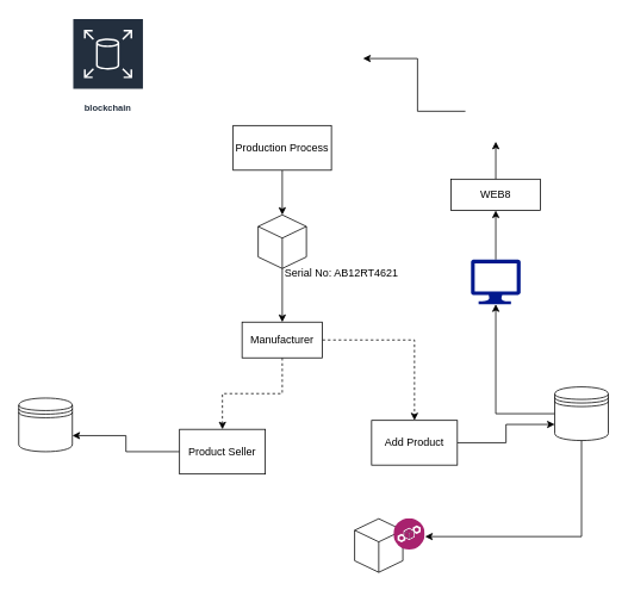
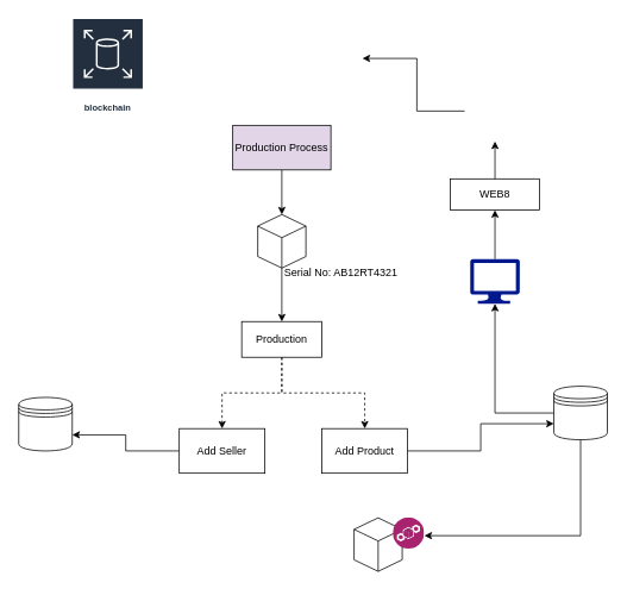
  <mxCell id="0" />
  <mxCell id="1" parent="0" />
  <mxCell id="2" style="edgeStyle=orthogonalEdgeStyle;rounded=0;orthogonalLoop=1;jettySize=auto;html=1;entryX=0.5;entryY=0;entryDx=0;entryDy=0;entryPerimeter=0;" parent="1" source="3" target="9" edge="1"><mxGeometry relative="1" as="geometry" /></mxCell>
- <mxCell id="3" value="Production Process" style="rounded=0;whiteSpace=wrap;html=1;" parent="1" vertex="1"><mxGeometry x="260" y="140" width="110" height="50" as="geometry" /></mxCell>
+ <mxCell id="3" value="Production Process" style="rounded=0;whiteSpace=wrap;html=1;fillColor=#e1d5e7;" parent="1" vertex="1"><mxGeometry x="260" y="140" width="110" height="50" as="geometry" /></mxCell>
  <mxCell id="4" style="edgeStyle=orthogonalEdgeStyle;rounded=0;orthogonalLoop=1;jettySize=auto;html=1;entryX=0.5;entryY=0;entryDx=0;entryDy=0;dashed=1;" parent="1" source="6" target="11" edge="1"><mxGeometry relative="1" as="geometry" /></mxCell>
  <mxCell id="5" style="edgeStyle=orthogonalEdgeStyle;rounded=0;orthogonalLoop=1;jettySize=auto;html=1;entryX=0.5;entryY=0;entryDx=0;entryDy=0;dashed=1;" parent="1" source="6" target="13" edge="1"><mxGeometry relative="1" as="geometry" /></mxCell>
- <mxCell id="6" value="Manufacturer" style="rounded=0;whiteSpace=wrap;html=1;" parent="1" vertex="1"><mxGeometry x="270" y="360" width="90" height="40" as="geometry" /></mxCell>
+ <mxCell id="6" value="Production" style="rounded=0;whiteSpace=wrap;html=1;" parent="1" vertex="1"><mxGeometry x="270" y="360" width="90" height="40" as="geometry" /></mxCell>
  <mxCell id="7" value="" style="shape=image;html=1;verticalAlign=top;verticalLabelPosition=bottom;labelBackgroundColor=#ffffff;imageAspect=0;aspect=fixed;image=https://cdn1.iconfinder.com/data/icons/100-basic-for-user-interface/32/25-chain-128.png;rotation=-30;" parent="1" vertex="1"><mxGeometry x="150" y="30" width="70" height="70" as="geometry" /></mxCell>
  <mxCell id="8" style="edgeStyle=orthogonalEdgeStyle;rounded=0;orthogonalLoop=1;jettySize=auto;html=1;entryX=0.5;entryY=0;entryDx=0;entryDy=0;" parent="1" source="9" target="6" edge="1"><mxGeometry relative="1" as="geometry" /></mxCell>
  <mxCell id="9" value="" style="html=1;whiteSpace=wrap;shape=isoCube2;backgroundOutline=1;isoAngle=15;" parent="1" vertex="1"><mxGeometry x="288" y="240" width="54" height="60" as="geometry" /></mxCell>
  <mxCell id="10" style="edgeStyle=orthogonalEdgeStyle;rounded=0;orthogonalLoop=1;jettySize=auto;html=1;entryX=1;entryY=0.7;entryDx=0;entryDy=0;" edge="1" parent="1" source="11" target="15"><mxGeometry relative="1" as="geometry" /></mxCell>
- <mxCell id="11" value="Product Seller" style="rounded=0;whiteSpace=wrap;html=1;" parent="1" vertex="1"><mxGeometry x="200" y="480" width="96" height="50" as="geometry" /></mxCell>
+ <mxCell id="11" value="Add Seller" style="rounded=0;whiteSpace=wrap;html=1;" parent="1" vertex="1"><mxGeometry x="200" y="480" width="96" height="50" as="geometry" /></mxCell>
  <mxCell id="12" style="edgeStyle=orthogonalEdgeStyle;rounded=0;orthogonalLoop=1;jettySize=auto;html=1;entryX=0;entryY=0.7;entryDx=0;entryDy=0;" edge="1" parent="1" source="13" target="18"><mxGeometry relative="1" as="geometry" /></mxCell>
- <mxCell id="13" value="Add Product" style="rounded=0;whiteSpace=wrap;html=1;" parent="1" vertex="1"><mxGeometry x="415" y="470" width="96" height="50" as="geometry" /></mxCell>
- <mxCell id="14" value="Serial No: AB12RT4621" style="text;html=1;align=center;verticalAlign=middle;resizable=0;points=[];autosize=1;strokeColor=none;fillColor=none;" parent="1" vertex="1"><mxGeometry x="306" y="290" width="150" height="30" as="geometry" /></mxCell>
+ <mxCell id="13" value="Add Product" style="rounded=0;whiteSpace=wrap;html=1;" parent="1" vertex="1"><mxGeometry x="360" y="480" width="96" height="50" as="geometry" /></mxCell>
+ <mxCell id="14" value="Serial No: AB12RT4321" style="text;html=1;align=center;verticalAlign=middle;resizable=0;points=[];autosize=1;strokeColor=none;fillColor=none;" parent="1" vertex="1"><mxGeometry x="306" y="290" width="150" height="30" as="geometry" /></mxCell>
  <mxCell id="15" value="" style="shape=datastore;whiteSpace=wrap;html=1;" vertex="1" parent="1"><mxGeometry x="20" y="445" width="60" height="60" as="geometry" /></mxCell>
  <mxCell id="16" style="edgeStyle=orthogonalEdgeStyle;rounded=0;orthogonalLoop=1;jettySize=auto;html=1;" edge="1" parent="1" source="18" target="26"><mxGeometry relative="1" as="geometry"><Array as="points"><mxPoint x="650" y="600" /></Array></mxGeometry></mxCell>
  <mxCell id="17" style="edgeStyle=orthogonalEdgeStyle;rounded=0;orthogonalLoop=1;jettySize=auto;html=1;entryX=0.5;entryY=1;entryDx=0;entryDy=0;entryPerimeter=0;" edge="1" parent="1" source="18" target="28"><mxGeometry relative="1" as="geometry" /></mxCell>
  <mxCell id="18" value="" style="shape=datastore;whiteSpace=wrap;html=1;" vertex="1" parent="1"><mxGeometry x="620" y="432.5" width="60" height="60" as="geometry" /></mxCell>
  <mxCell id="19" value="" style="shape=image;html=1;verticalAlign=top;verticalLabelPosition=bottom;labelBackgroundColor=#ffffff;imageAspect=0;aspect=fixed;image=https://cdn1.iconfinder.com/data/icons/100-basic-for-user-interface/32/25-chain-128.png;rotation=-30;" vertex="1" parent="1"><mxGeometry x="210" y="30" width="70" height="70" as="geometry" /></mxCell>
  <mxCell id="20" value="" style="shape=image;html=1;verticalAlign=top;verticalLabelPosition=bottom;labelBackgroundColor=#ffffff;imageAspect=0;aspect=fixed;image=https://cdn1.iconfinder.com/data/icons/100-basic-for-user-interface/32/25-chain-128.png;rotation=-30;" vertex="1" parent="1"><mxGeometry x="330" y="30" width="70" height="70" as="geometry" /></mxCell>
  <mxCell id="21" value="" style="shape=image;html=1;verticalAlign=top;verticalLabelPosition=bottom;labelBackgroundColor=#ffffff;imageAspect=0;aspect=fixed;image=https://cdn1.iconfinder.com/data/icons/100-basic-for-user-interface/32/25-chain-128.png;rotation=-30;imageBackground=none;imageBorder=none;" vertex="1" parent="1"><mxGeometry x="270" y="30" width="70" height="70" as="geometry" /></mxCell>
  <mxCell id="22" value="blockchain" style="sketch=0;outlineConnect=0;fontColor=#232F3E;gradientColor=none;strokeColor=#ffffff;fillColor=#232F3E;dashed=0;verticalLabelPosition=middle;verticalAlign=bottom;align=center;html=1;whiteSpace=wrap;fontSize=10;fontStyle=1;spacing=3;shape=mxgraph.aws4.productIcon;prIcon=mxgraph.aws4.elastic_block_store;" vertex="1" parent="1"><mxGeometry x="80" y="20" width="80" height="110" as="geometry" /></mxCell>
  <mxCell id="23" value="" style="group" vertex="1" connectable="0" parent="1"><mxGeometry x="380" y="580" width="95" height="65" as="geometry" /></mxCell>
  <mxCell id="24" value="" style="html=1;whiteSpace=wrap;shape=isoCube2;backgroundOutline=1;isoAngle=15;" parent="23" vertex="1"><mxGeometry x="16" width="54" height="60" as="geometry" /></mxCell>
  <mxCell id="25" value="" style="shape=image;html=1;verticalAlign=top;verticalLabelPosition=bottom;labelBackgroundColor=#ffffff;imageAspect=0;aspect=fixed;image=https://cdn1.iconfinder.com/data/icons/ionicons-sharp-vol-2/512/qr-code-sharp-128.png" parent="23" vertex="1"><mxGeometry y="35" width="30" height="30" as="geometry" /></mxCell>
  <mxCell id="26" value="" style="image;aspect=fixed;perimeter=ellipsePerimeter;html=1;align=center;shadow=0;dashed=0;fontColor=#4277BB;labelBackgroundColor=default;fontSize=12;spacingTop=3;image=img/lib/ibm/blockchain/blockchain.svg;" vertex="1" parent="23"><mxGeometry x="60" width="35" height="35" as="geometry" /></mxCell>
  <mxCell id="27" style="edgeStyle=orthogonalEdgeStyle;rounded=0;orthogonalLoop=1;jettySize=auto;html=1;entryX=0.5;entryY=1;entryDx=0;entryDy=0;" edge="1" parent="1" source="28" target="30"><mxGeometry relative="1" as="geometry" /></mxCell>
  <mxCell id="28" value="" style="sketch=0;aspect=fixed;pointerEvents=1;shadow=0;dashed=0;html=1;strokeColor=none;labelPosition=center;verticalLabelPosition=bottom;verticalAlign=top;align=center;fillColor=#00188D;shape=mxgraph.azure.computer" vertex="1" parent="1"><mxGeometry x="526.22" y="290" width="55.55" height="50" as="geometry" /></mxCell>
  <mxCell id="29" style="edgeStyle=orthogonalEdgeStyle;rounded=0;orthogonalLoop=1;jettySize=auto;html=1;entryX=0.5;entryY=1;entryDx=0;entryDy=0;" edge="1" parent="1" source="30" target="32"><mxGeometry relative="1" as="geometry" /></mxCell>
  <mxCell id="30" value="WEB8" style="rounded=0;whiteSpace=wrap;html=1;" vertex="1" parent="1"><mxGeometry x="504" y="200" width="100" height="35" as="geometry" /></mxCell>
  <mxCell id="31" style="edgeStyle=orthogonalEdgeStyle;rounded=0;orthogonalLoop=1;jettySize=auto;html=1;" edge="1" parent="1" source="32" target="20"><mxGeometry relative="1" as="geometry" /></mxCell>
  <mxCell id="32" value="" style="shape=image;html=1;verticalAlign=top;verticalLabelPosition=bottom;labelBackgroundColor=#ffffff;imageAspect=0;aspect=fixed;image=https://cdn0.iconfinder.com/data/icons/basic-e-commerce-line/48/Receipt_success-128.png" vertex="1" parent="1"><mxGeometry x="520" y="90" width="68" height="68" as="geometry" /></mxCell>
